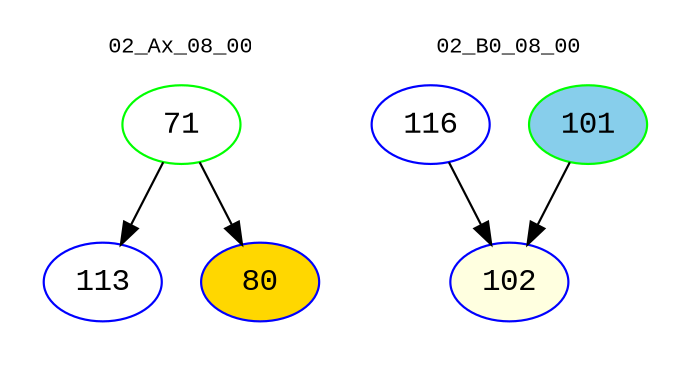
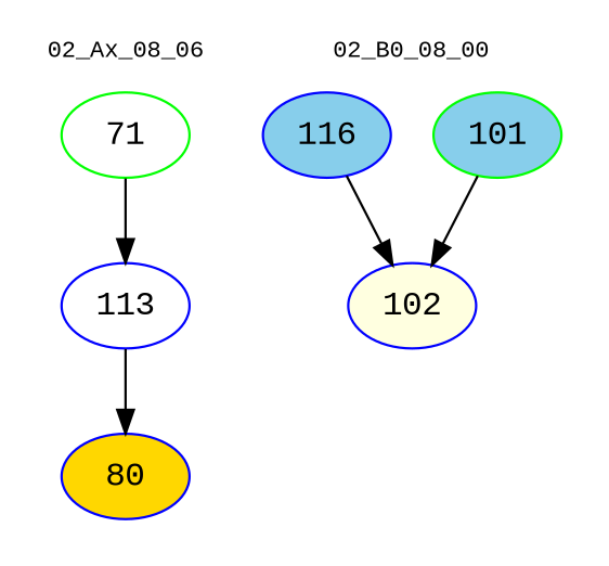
  digraph {
    fontname="Liberation Mono"
    node [color=blue fillcolor=white fontname="Liberation Mono" style=filled]
    edge [color=black fontname="Liberation Mono"]
    n1 [color=green label=71]
    n2 [label=113]
    n3 [fillcolor=gold label=80]
    n4 [color=green fillcolor=skyblue label=101]
    n5 [fillcolor=lightyellow label=102]
-   n6 [label=116]
+   n6 [fillcolor=skyblue label=116]
    subgraph cluster_1 {
      color=white
      fontsize=10
-     label="02_Ax_08_00"
+     label="02_Ax_08_06"
      n1
      n2
      n3
    }
    subgraph cluster_2 {
      color=white
      fontsize=10
      label="02_B0_08_00"
      n4
      n5
      n6
    }
    n1 -> n2
-   n1 -> n3
+   n2 -> n3
    n4 -> n5
    n6 -> n5
  }
